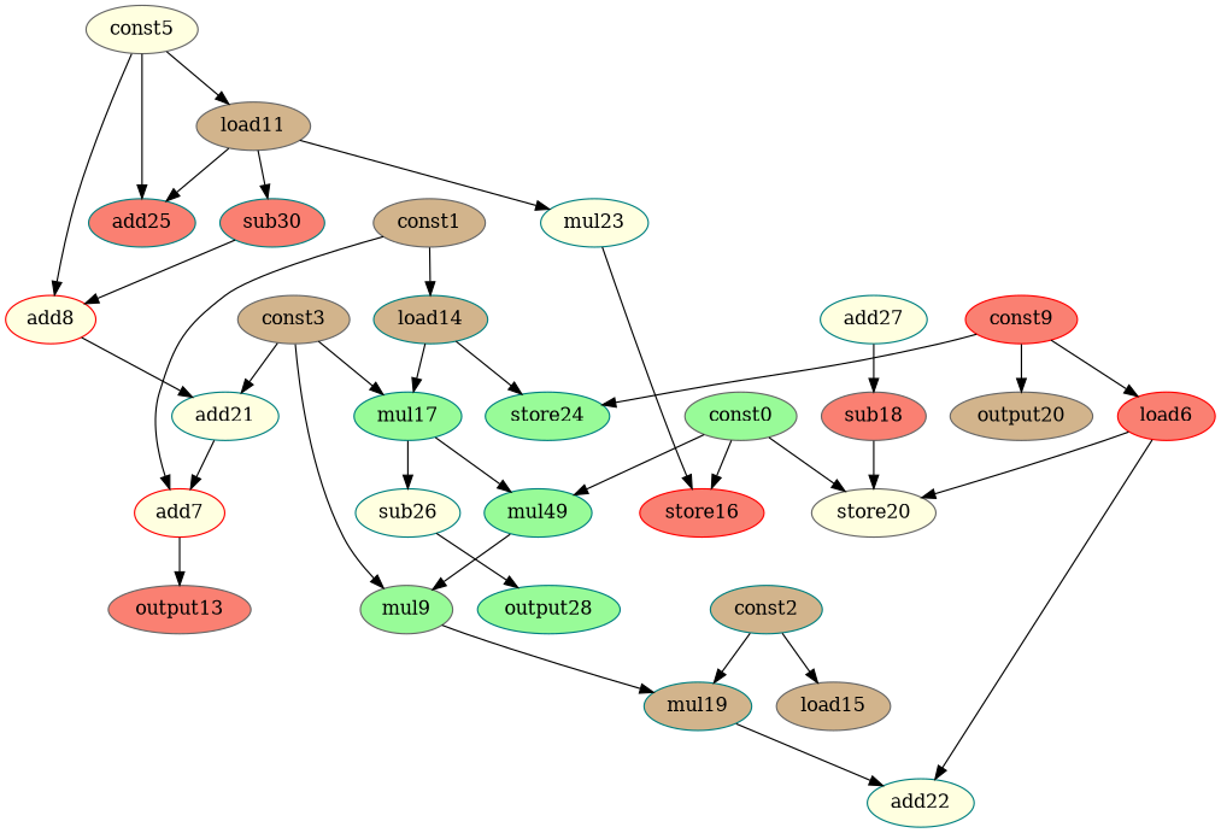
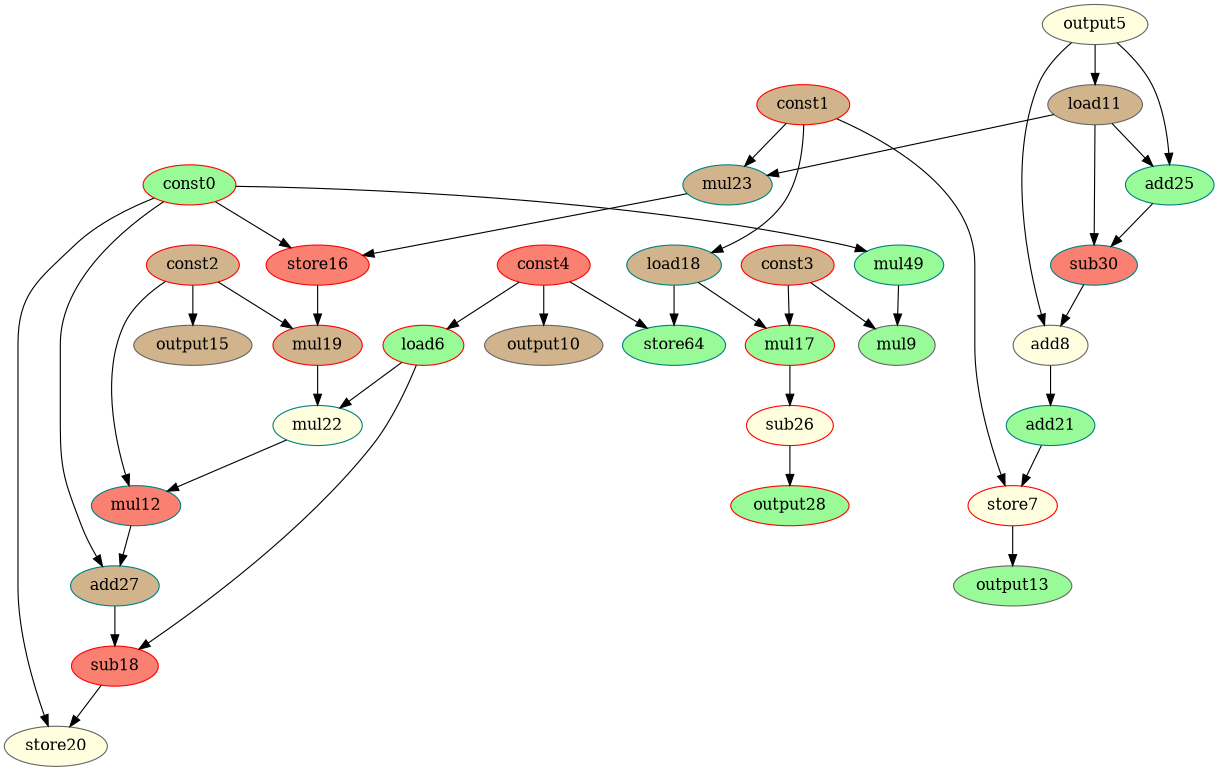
  digraph {
    node [color=teal fillcolor=tan opcode=const style=filled]
    edge [operand=0]
-   const0 [color=gray40 fillcolor=palegreen]
+   const0 [color=red fillcolor=palegreen]
    store16 [color=red fillcolor=salmon opcode=store]
    store20 [color=gray40 fillcolor=lightyellow opcode=store]
-   add27 [fillcolor=lightyellow opcode=add]
+   add27 [opcode=add]
    n5 [fillcolor=palegreen label=mul49 opcode=mul]
-   sub18 [color=gray40 fillcolor=salmon opcode=sub]
+   sub18 [color=red fillcolor=salmon opcode=sub]
    mul9 [color=gray40 fillcolor=palegreen opcode=mul]
-   const1 [color=gray40]
-   add7 [color=red fillcolor=lightyellow opcode=add]
-   load14 [opcode=load]
-   mul23 [fillcolor=lightyellow opcode=mul]
-   output13 [color=gray40 fillcolor=salmon opcode=output]
-   mul17 [fillcolor=palegreen opcode=mul]
-   store24 [fillcolor=palegreen opcode=store]
-   const2
-   output15 [color=gray40 opcode=output label=load15]
-   mul19 [opcode=mul]
-   add22 [fillcolor=lightyellow opcode=add]
-   const3 [color=gray40]
-   add21 [fillcolor=lightyellow opcode=add]
-   sub26 [fillcolor=lightyellow opcode=sub]
-   const4 [color=red fillcolor=salmon label=const9]
-   load6 [color=red fillcolor=salmon opcode=load]
-   output10 [color=gray40 opcode=output label=output20]
-   const5 [color=gray40 fillcolor=lightyellow]
-   add8 [color=red fillcolor=lightyellow opcode=add]
+   const1 [color=red]
+   add7 [color=red fillcolor=lightyellow opcode=add label=store7]
+   load14 [opcode=load label=load18]
+   mul23 [opcode=mul]
+   output13 [color=gray40 fillcolor=palegreen opcode=output]
+   mul17 [color=red fillcolor=palegreen opcode=mul]
+   store24 [fillcolor=palegreen opcode=store label=store64]
+   const2 [color=red]
+   mul12 [fillcolor=salmon opcode=mul]
+   output15 [color=gray40 opcode=output]
+   mul19 [color=red opcode=mul]
+   add22 [fillcolor=lightyellow opcode=add label=mul22]
+   const3 [color=red]
+   add21 [fillcolor=palegreen opcode=add]
+   sub26 [color=red fillcolor=lightyellow opcode=sub]
+   const4 [color=red fillcolor=salmon]
+   load6 [color=red fillcolor=palegreen opcode=load]
+   output10 [color=gray40 opcode=output]
+   const5 [color=gray40 fillcolor=lightyellow label=output5]
+   add8 [color=gray40 fillcolor=lightyellow opcode=add]
    load11 [color=gray40 opcode=load]
-   add25 [fillcolor=salmon opcode=add]
+   add25 [fillcolor=palegreen opcode=add]
    sub30 [fillcolor=salmon opcode=sub]
-   output28 [fillcolor=palegreen opcode=output]
+   output28 [color=red fillcolor=palegreen opcode=output]
    const0 -> store16
    const0 -> store20
+   const0 -> add27
    const0 -> n5
    add27 -> sub18
    n5 -> mul9 [operand=1]
    sub18 -> store20 [operand=1]
-   mul9 -> mul19
+   store16 -> mul19
    const1 -> add7
    const1 -> load14
+   const1 -> mul23
    add7 -> output13
    load14 -> mul17 [operand=1]
    load14 -> store24 [operand=1]
    mul23 -> store16 [operand=1]
-   mul17 -> n5 [operand=1]
    mul17 -> sub26
+   const2 -> mul12
    const2 -> output15
    const2 -> mul19 [operand=1]
+   mul12 -> add27 [operand=1]
    mul19 -> add22
+   add22 -> mul12 [operand=1]
    const3 -> mul9
    const3 -> mul17
-   const3 -> add21 [operand=1]
    add21 -> add7 [operand=1]
    sub26 -> output28
    const4 -> store24
    const4 -> load6
    const4 -> output10
-   load6 -> store20 [operand=1]
+   load6 -> sub18 [operand=1]
    load6 -> add22 [operand=1]
    const5 -> add8
    const5 -> load11
    const5 -> add25 [operand=1]
    add8 -> add21
    load11 -> mul23 [operand=1]
    load11 -> add25
    load11 -> sub30 [operand=1]
+   add25 -> sub30
    sub30 -> add8 [operand=1]
  }
